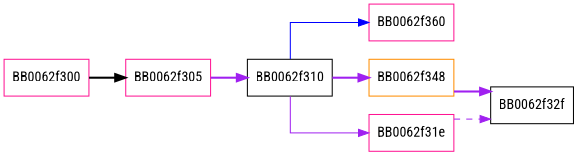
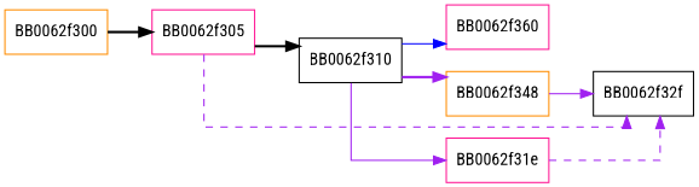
  digraph {
    fontname="Roboto Condensed"
    rankdir=LR
    splines=ortho
    node [color=deeppink fontname="Roboto Condensed" shape=box]
    edge [color=purple fontname="Roboto Condensed" style=bold]
-   BB0062f300
+   BB0062f300 [color=darkorange]
    BB0062f305
    BB0062f32f [color=black]
    BB0062f310 [color=black]
    BB0062f360
    BB0062f348 [color=darkorange]
    BB0062f31e
    BB0062f300 -> BB0062f305 [color=black]
-   BB0062f305 -> BB0062f310
+   BB0062f305 -> BB0062f32f [style=dashed]
+   BB0062f305 -> BB0062f310 [color=black]
    BB0062f310 -> BB0062f360 [color=blue style=solid]
    BB0062f310 -> BB0062f348
    BB0062f310 -> BB0062f31e [style=solid]
-   BB0062f348 -> BB0062f32f
+   BB0062f348 -> BB0062f32f [style=solid]
    BB0062f31e -> BB0062f32f [style=dashed]
  }
